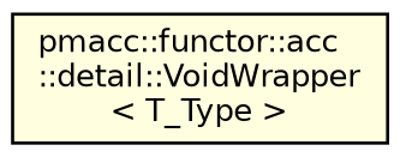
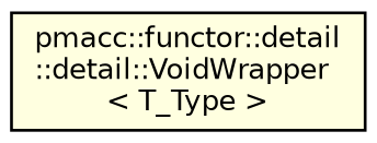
  digraph {
    rankdir=TB
-   n1 [color=black fillcolor=lightyellow fontname=Helvetica fontsize=10 height=0.2 label="pmacc::functor::acc\l::detail::VoidWrapper\l\< T_Type \>" shape=record style=filled width=0.4]
+   n1 [color=black fillcolor=lightyellow fontname=Helvetica fontsize=10 height=0.2 label="pmacc::functor::detail\l::detail::VoidWrapper\l\< T_Type \>" shape=record style=filled width=0.4]
  }
